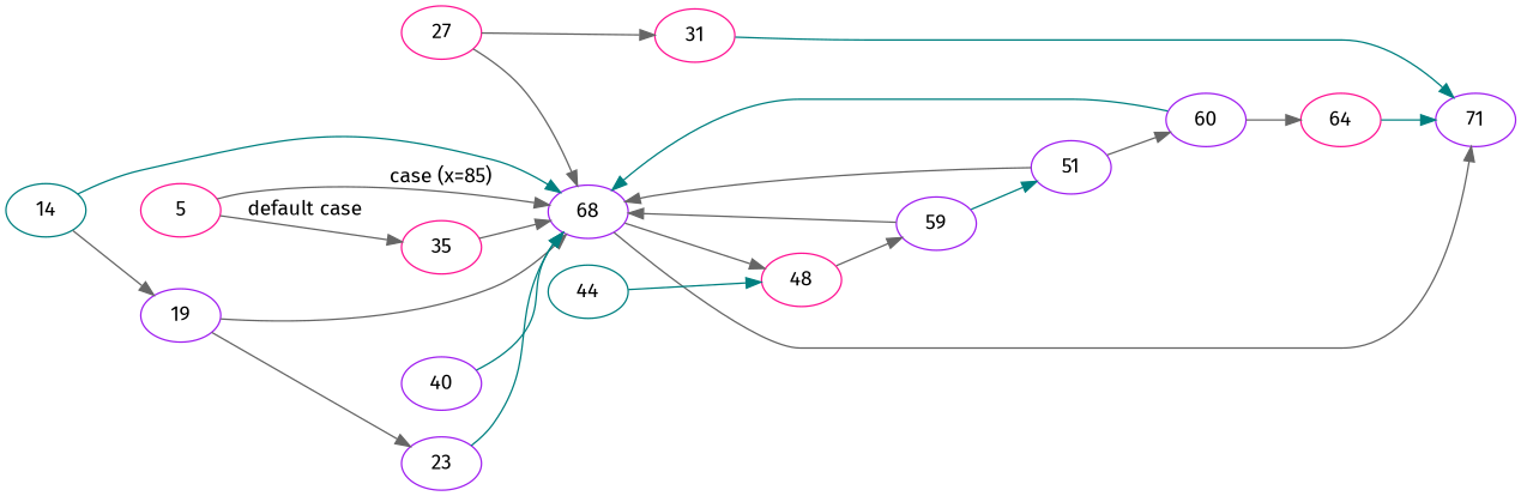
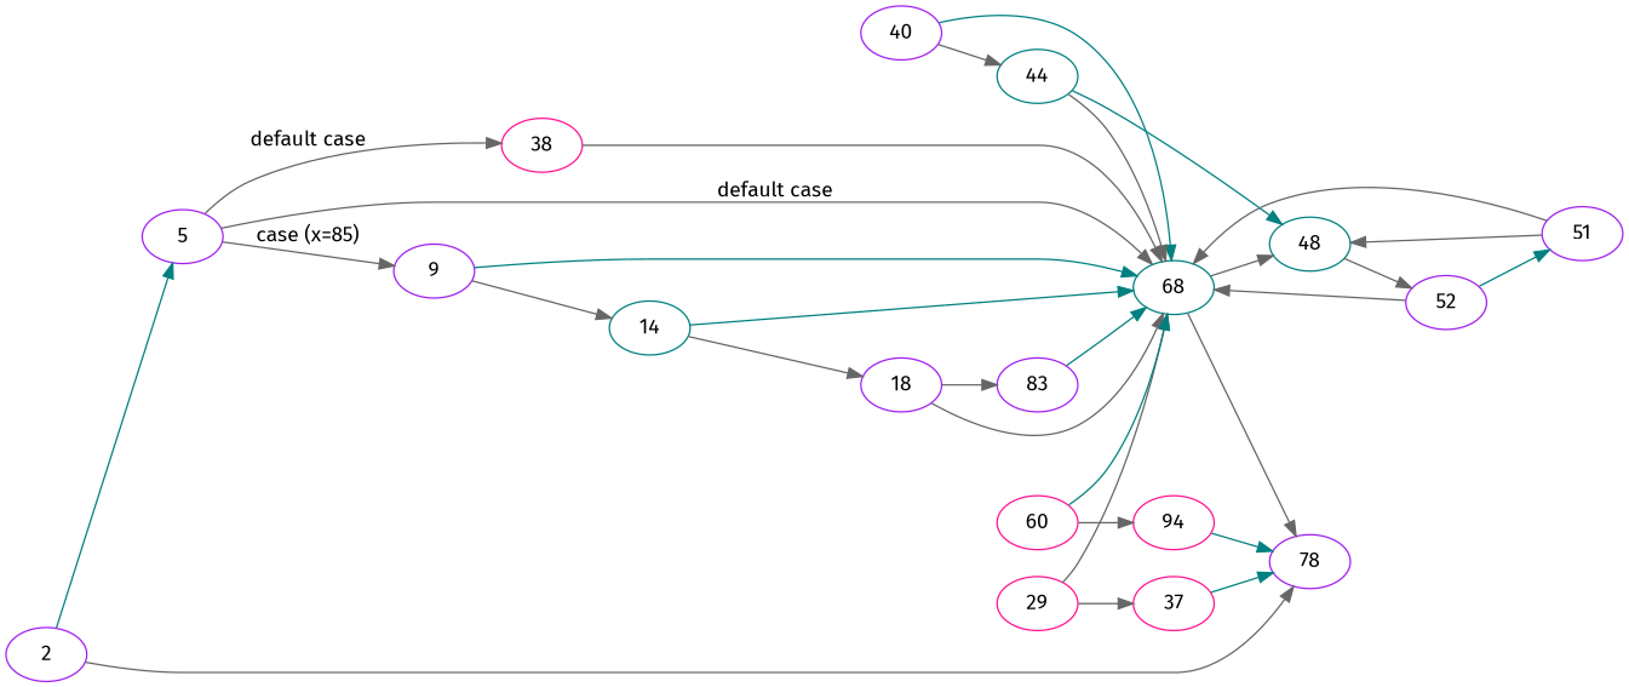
  strict digraph {
    fontname="Fira Sans"
    rankdir=LR
    node [color=purple fontname="Fira Sans"]
    edge [color=gray40 cond=false fontname="Fira Sans"]
-   5 [color=deeppink]
-   71
-   35 [color=deeppink]
-   68
+   2 [entry=true]
+   5
+   71 [label=78]
+   9
+   35 [color=deeppink label=38]
+   68 [color=teal]
    14 [color=teal]
-   48 [color=deeppink]
-   19
+   48 [color=teal]
+   19 [label=18]
    40
    44 [color=teal]
-   23
-   27 [color=deeppink]
-   31 [color=deeppink]
-   52 [label=59]
+   23 [label=83]
+   27 [color=deeppink label=29]
+   31 [color=deeppink label=37]
+   52
    n16 [label=51]
-   60
-   64 [color=deeppink]
+   60 [color=deeppink]
+   64 [color=deeppink label=94]
+   2 -> 5 [color=teal cond=true]
+   2 -> 71
+   5 -> 9 [cond="case (x=85)" label="case (x=85)"]
    5 -> 35 [cond="case (x=71)" label="default case"]
-   5 -> 68 [cond="default case" label="case (x=85)"]
+   5 -> 68 [cond="default case" label="default case"]
+   9 -> 68 [color=teal]
+   9 -> 14 [cond=true]
    35 -> 68
    68 -> 71 [cond=""]
    68 -> 48
    14 -> 68 [color=teal]
    14 -> 19 [cond=true]
    48 -> 52 [cond=true]
    19 -> 68
    19 -> 23 [cond=true]
    40 -> 68 [color=teal]
+   40 -> 44 [cond=true]
+   44 -> 68
    44 -> 48 [color=teal cond=true]
    23 -> 68 [color=teal]
    27 -> 68
    27 -> 31 [cond=true]
    31 -> 71 [color=teal cond=""]
    52 -> 68
    52 -> n16 [color=teal cond=true]
    n16 -> 68
-   n16 -> 60 [cond=true]
+   n16 -> 48 [cond=true]
    60 -> 68 [color=teal]
    60 -> 64 [cond=true]
    64 -> 71 [color=teal cond=""]
  }
